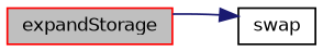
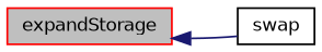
  digraph {
    rankdir=LR
    node [fontname=Helvetica fontsize=10 shape=record]
    n1 [color=red fillcolor=grey75 fontcolor=black height=0.2 label=expandStorage style=filled width=0.4]
    n2 [color=black height=0.2 label=swap width=0.4]
-   n2 -> n1 [color=midnightblue dir=back fontname=Helvetica fontsize=10 labelfontname=Helvetica labelfontsize=10 style=solid]
+   n1 -> n2 [color=midnightblue dir=back fontname=Helvetica fontsize=10 labelfontname=Helvetica labelfontsize=10 style=solid]
  }
